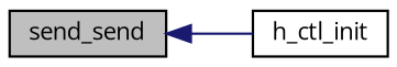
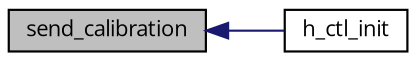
  digraph {
    rankdir=LR
    fontname="Open Sans"
    node [color=black fontname="Open Sans" fontsize=10 shape=record style=filled]
-   n1 [fillcolor=grey75 fontcolor=black height=0.2 label=send_send width=0.4]
+   n1 [fillcolor=grey75 fontcolor=black height=0.2 label=send_calibration width=0.4]
    n2 [fillcolor=white height=0.2 label=h_ctl_init width=0.4]
    n1 -> n2 [color=midnightblue dir=back fontname="Open Sans" fontsize=10 labelfontname=FreeSans labelfontsize=10 style=solid]
  }
